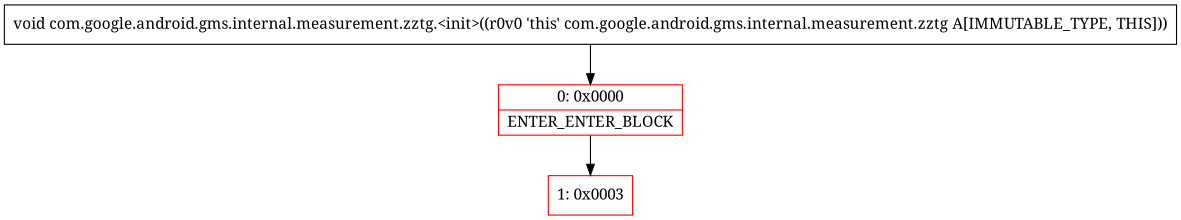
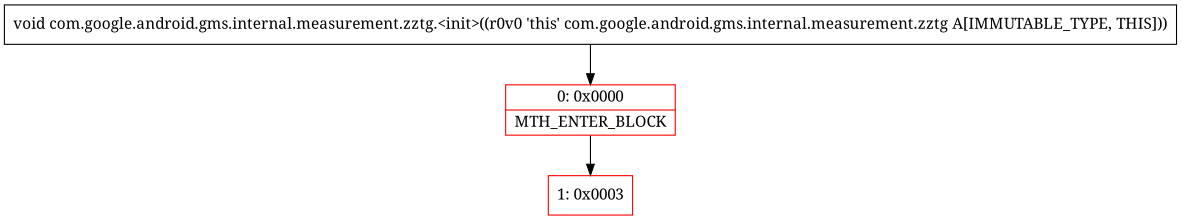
  digraph {
    fontname="Noto Serif"
    node [color=red shape=record fontname="Noto Serif"]
    edge [fontname="Noto Serif"]
-   n1 [label="{0\:\ 0x0000|ENTER_ENTER_BLOCK\l}"]
+   n1 [label="{0\:\ 0x0000|MTH_ENTER_BLOCK\l}"]
    n2 [label="{1\:\ 0x0003}"]
    n3 [label="{void com.google.android.gms.internal.measurement.zztg.\<init\>((r0v0 'this' com.google.android.gms.internal.measurement.zztg A[IMMUTABLE_TYPE, THIS])) }" color=""]
    subgraph cluster_1 {
      label="R(0)"
    }
    n1 -> n2
    n3 -> n1
  }
